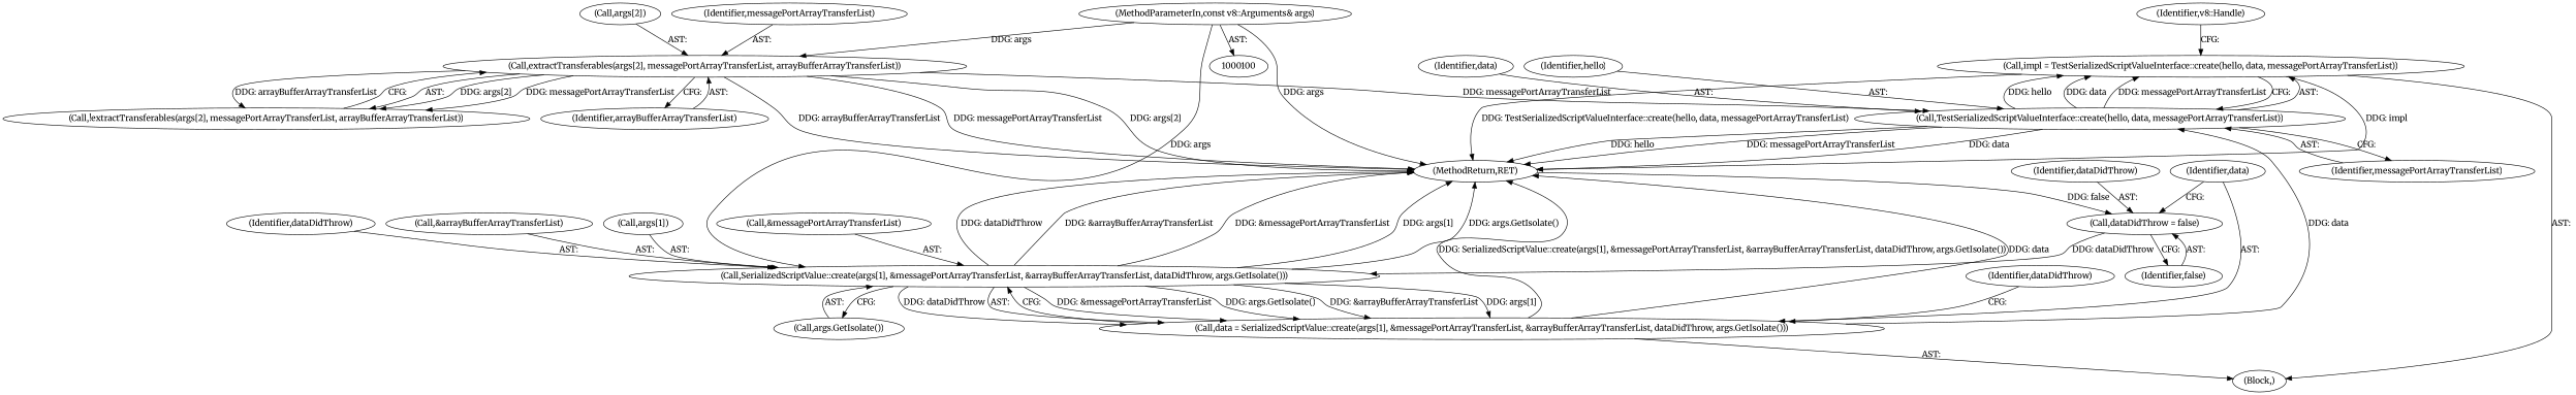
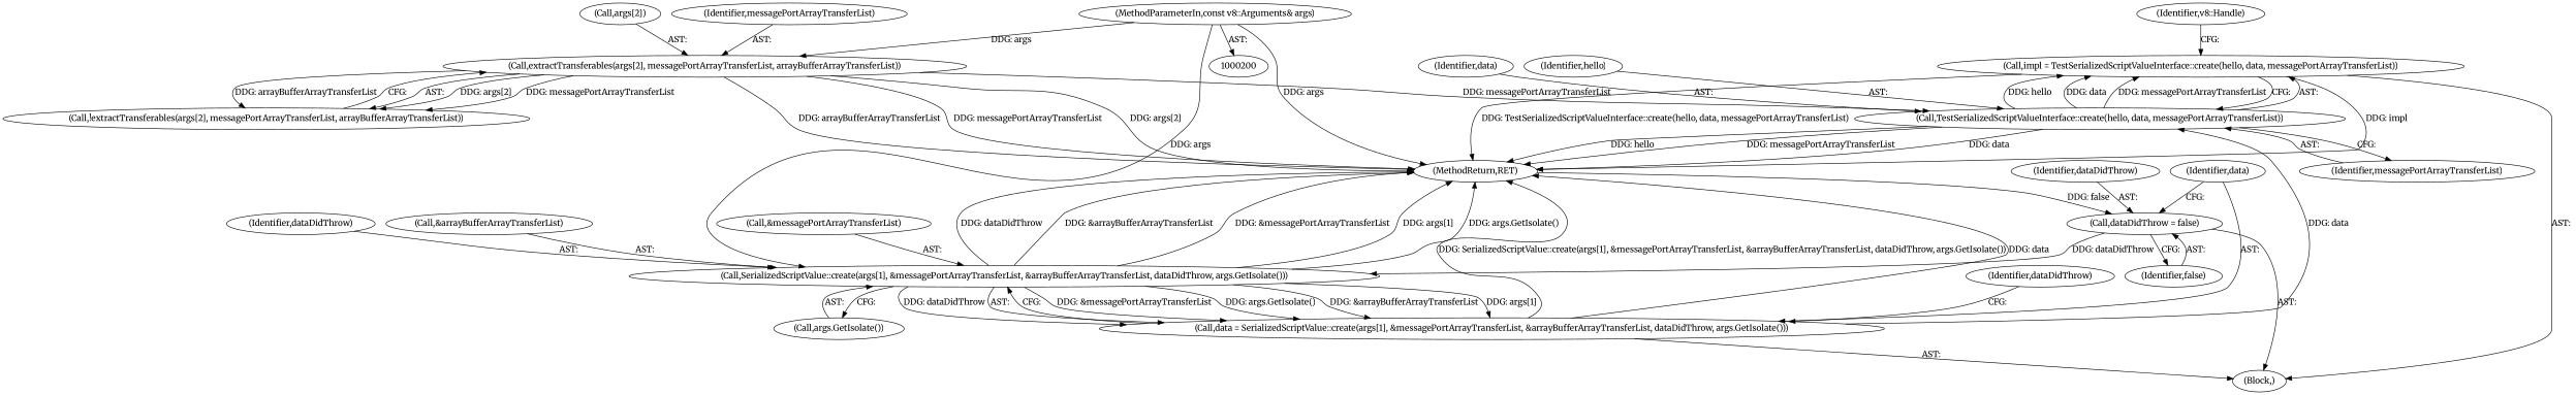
  digraph {
    fontname=Merriweather
    node [fontname=Merriweather]
    edge [fontname=Merriweather]
    n1 [label="(Call,impl = TestSerializedScriptValueInterface::create(hello, data, messagePortArrayTransferList))"]
    n2 [label="(Call,TestSerializedScriptValueInterface::create(hello, data, messagePortArrayTransferList))"]
    n3 [label="(Block,)"]
    n4 [label="(MethodReturn,RET)"]
    n5 [label="(Identifier,messagePortArrayTransferList)"]
    n6 [label="(Call,dataDidThrow = false)"]
    n7 [label="(Call,data = SerializedScriptValue::create(args[1], &messagePortArrayTransferList, &arrayBufferArrayTransferList, dataDidThrow, args.GetIsolate()))"]
    n8 [label="(Call,SerializedScriptValue::create(args[1], &messagePortArrayTransferList, &arrayBufferArrayTransferList, dataDidThrow, args.GetIsolate()))"]
    n9 [label="(Call,args.GetIsolate())"]
    n10 [label="(MethodParameterIn,const v8::Arguments& args)"]
    n11 [label="(Call,extractTransferables(args[2], messagePortArrayTransferList, arrayBufferArrayTransferList))"]
-   1000100
+   1000100 [label=1000200]
    n13 [label="(Call,!extractTransferables(args[2], messagePortArrayTransferList, arrayBufferArrayTransferList))"]
-   n14 [label="(Identifier,arrayBufferArrayTransferList)"]
    n15 [label="(Identifier,false)"]
    n16 [label="(Identifier,dataDidThrow)"]
    n17 [label="(Identifier,v8::Handle)"]
    n18 [label="(Identifier,hello)"]
    n19 [label="(Identifier,data)"]
    n20 [label="(Identifier,dataDidThrow)"]
    n21 [label="(Call,args[2])"]
    n22 [label="(Call,&arrayBufferArrayTransferList)"]
    n23 [label="(Identifier,dataDidThrow)"]
-   n24 [label="(Call,args[1])"]
    n25 [label="(Identifier,data)"]
    n26 [label="(Identifier,messagePortArrayTransferList)"]
    n27 [label="(Call,&messagePortArrayTransferList)"]
    n1 -> n2 [label="CFG: "]
    n1 -> n3 [label="AST: "]
    n1 -> n4 [label="DDG: impl"]
    n1 -> n4 [label="DDG: TestSerializedScriptValueInterface::create(hello, data, messagePortArrayTransferList)"]
    n2 -> n1 [label="AST: "]
    n2 -> n1 [label="DDG: hello"]
    n2 -> n1 [label="DDG: data"]
    n2 -> n1 [label="DDG: messagePortArrayTransferList"]
    n2 -> n4 [label="DDG: messagePortArrayTransferList"]
    n2 -> n4 [label="DDG: data"]
    n2 -> n4 [label="DDG: hello"]
    n2 -> n5 [label="CFG: "]
    n4 -> n6 [label="DDG: false"]
    n5 -> n2 [label="AST: "]
+   n6 -> n3 [label="AST: "]
    n6 -> n8 [label="DDG: dataDidThrow"]
    n6 -> n15 [label="CFG: "]
    n7 -> n2 [label="DDG: data"]
    n7 -> n3 [label="AST: "]
    n7 -> n4 [label="DDG: SerializedScriptValue::create(args[1], &messagePortArrayTransferList, &arrayBufferArrayTransferList, dataDidThrow, args.GetIsolate())"]
    n7 -> n4 [label="DDG: data"]
    n7 -> n8 [label="CFG: "]
    n8 -> n4 [label="DDG: dataDidThrow"]
    n8 -> n4 [label="DDG: &arrayBufferArrayTransferList"]
    n8 -> n4 [label="DDG: args.GetIsolate()"]
    n8 -> n4 [label="DDG: &messagePortArrayTransferList"]
    n8 -> n4 [label="DDG: args[1]"]
    n8 -> n7 [label="AST: "]
    n8 -> n7 [label="DDG: &messagePortArrayTransferList"]
    n8 -> n7 [label="DDG: args.GetIsolate()"]
    n8 -> n7 [label="DDG: &arrayBufferArrayTransferList"]
    n8 -> n7 [label="DDG: args[1]"]
    n8 -> n7 [label="DDG: dataDidThrow"]
    n8 -> n9 [label="CFG: "]
    n9 -> n8 [label="AST: "]
    n10 -> n4 [label="DDG: args"]
    n10 -> n8 [label="DDG: args"]
    n10 -> n11 [label="DDG: args"]
    n10 -> 1000100 [label="AST: "]
    n11 -> n2 [label="DDG: messagePortArrayTransferList"]
    n11 -> n4 [label="DDG: args[2]"]
    n11 -> n4 [label="DDG: arrayBufferArrayTransferList"]
    n11 -> n4 [label="DDG: messagePortArrayTransferList"]
    n11 -> n13 [label="AST: "]
    n11 -> n13 [label="DDG: args[2]"]
    n11 -> n13 [label="DDG: messagePortArrayTransferList"]
    n11 -> n13 [label="DDG: arrayBufferArrayTransferList"]
-   n11 -> n14 [label="CFG: "]
    n13 -> n11 [label="CFG: "]
-   n14 -> n11 [label="AST: "]
    n15 -> n6 [label="AST: "]
    n16 -> n7 [label="CFG: "]
    n17 -> n1 [label="CFG: "]
    n18 -> n2 [label="AST: "]
    n19 -> n6 [label="CFG: "]
    n19 -> n7 [label="AST: "]
    n20 -> n8 [label="AST: "]
    n21 -> n11 [label="AST: "]
    n22 -> n8 [label="AST: "]
    n23 -> n6 [label="AST: "]
-   n24 -> n8 [label="AST: "]
    n25 -> n2 [label="AST: "]
    n26 -> n11 [label="AST: "]
    n27 -> n8 [label="AST: "]
  }
